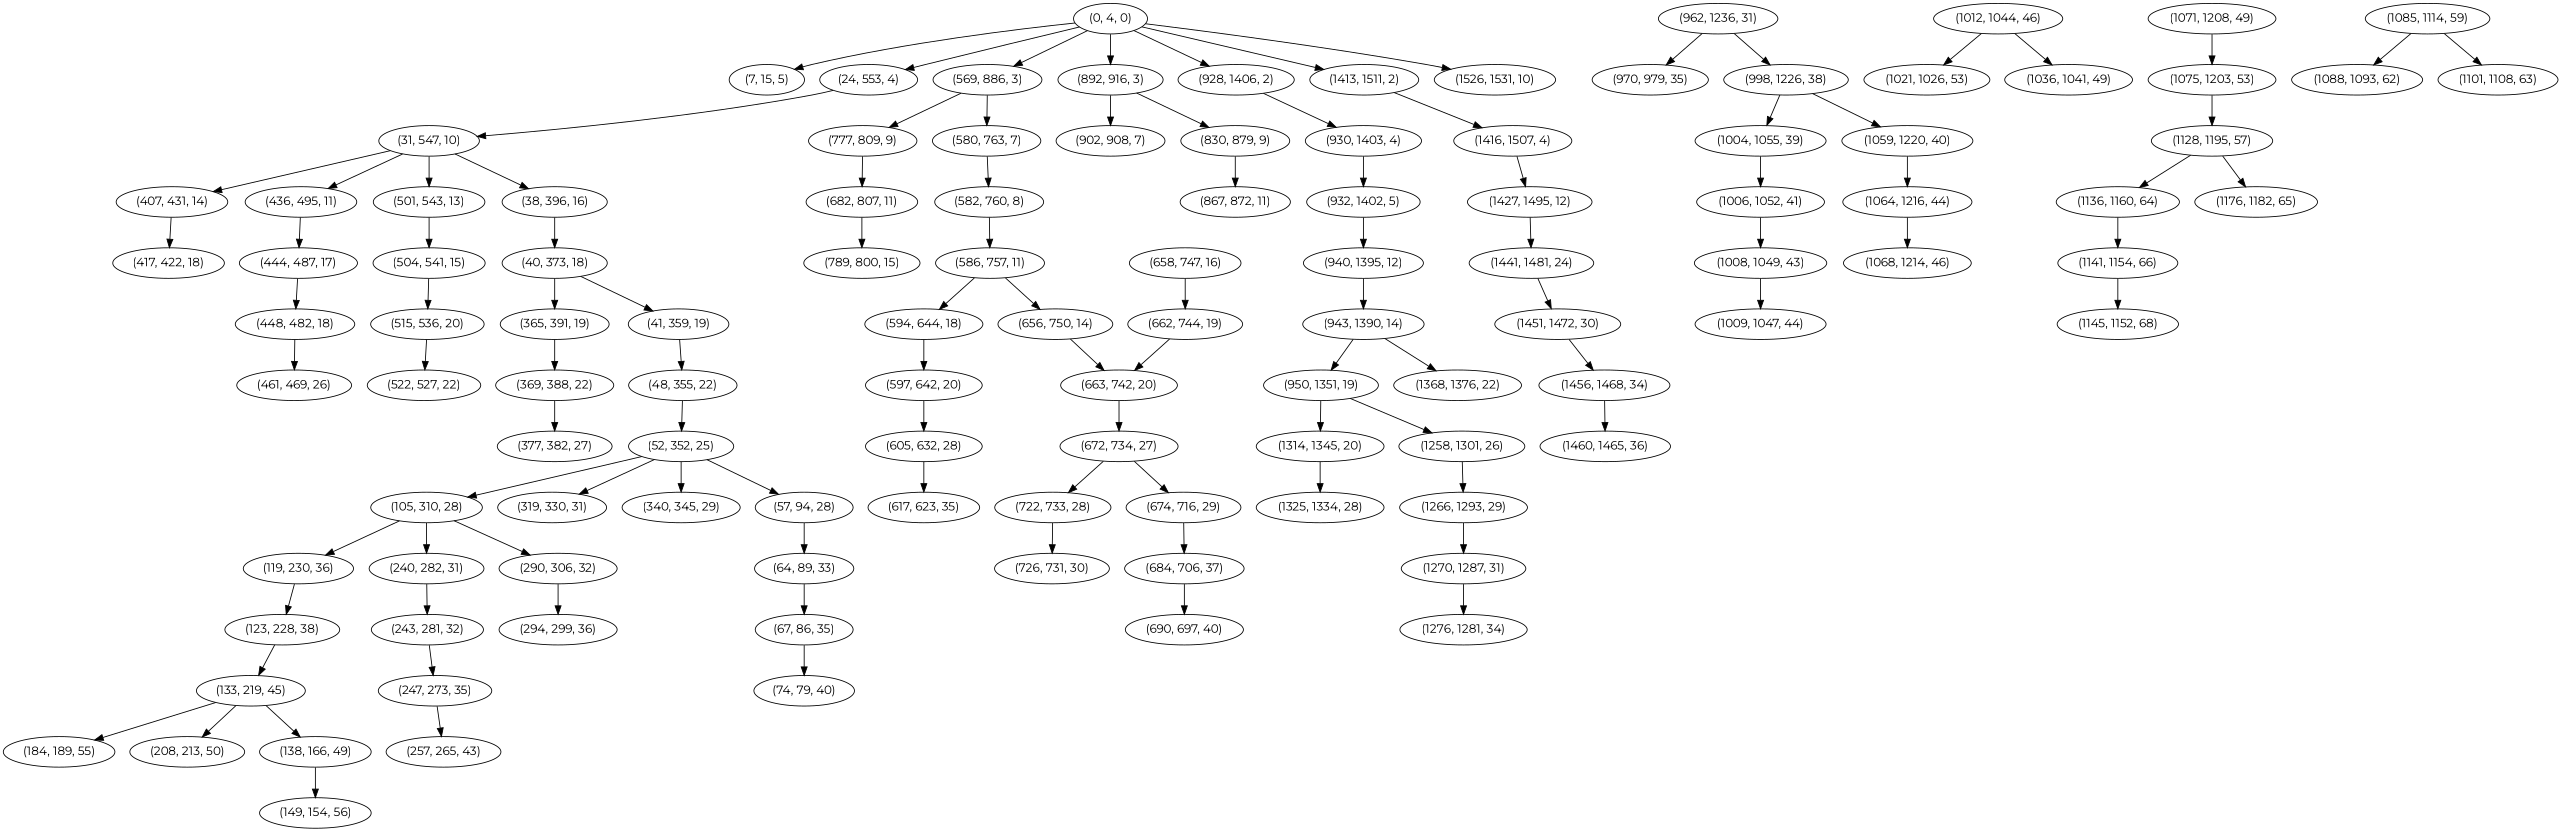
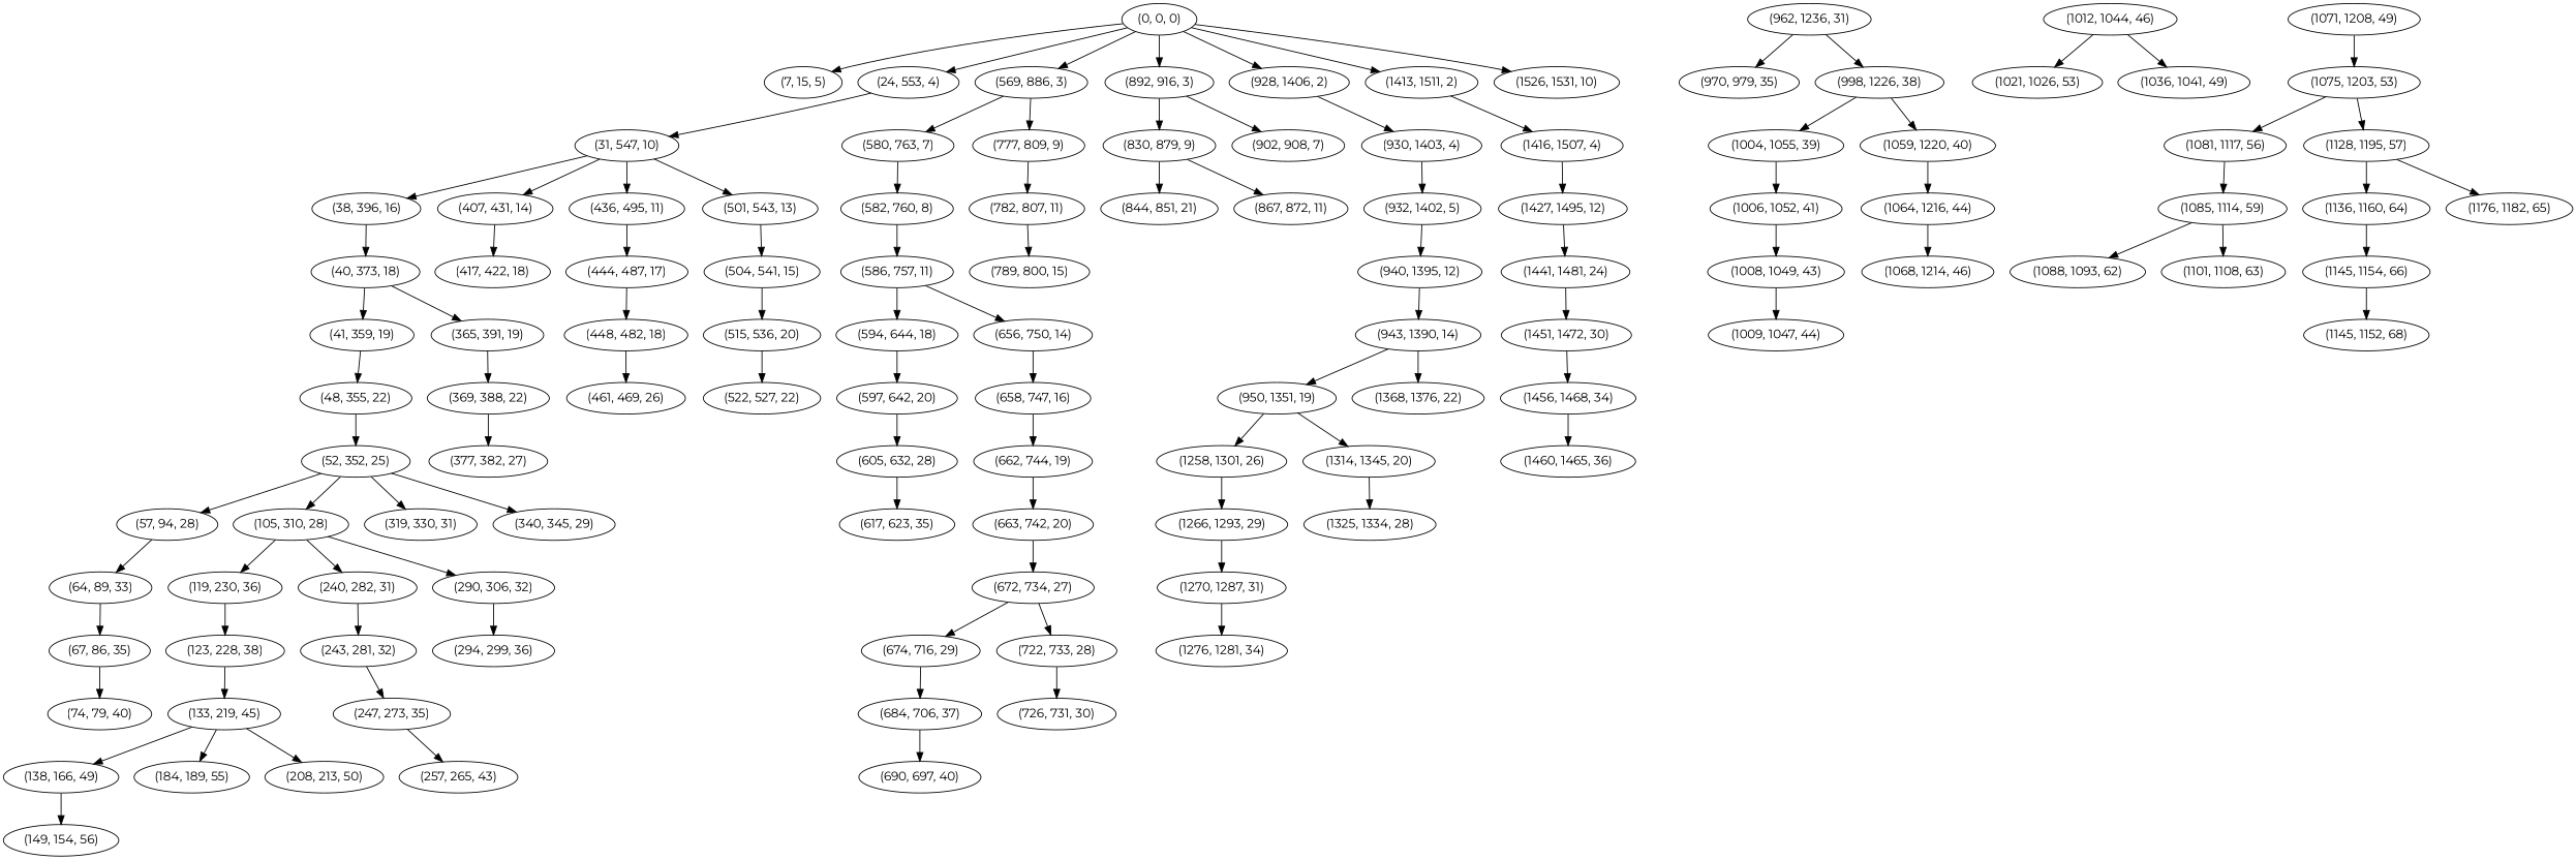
  digraph {
    fontname=Montserrat
    node [fontname=Montserrat]
    edge [fontname=Montserrat]
-   "(0, 0, 0)" [label="(0, 4, 0)"]
+   "(0, 0, 0)"
    "(7, 15, 5)"
    "(24, 553, 4)"
    "(569, 886, 3)"
    "(892, 916, 3)"
    "(928, 1406, 2)"
    "(1413, 1511, 2)"
    "(1526, 1531, 10)"
    "(31, 547, 10)"
    "(580, 763, 7)"
    "(777, 809, 9)"
    "(830, 879, 9)"
    "(902, 908, 7)"
    "(930, 1403, 4)"
    "(1416, 1507, 4)"
    "(38, 396, 16)"
    "(407, 431, 14)"
    "(436, 495, 11)"
    "(501, 543, 13)"
    n20 [label="(40, 373, 18)"]
    "(417, 422, 18)"
    "(444, 487, 17)"
    "(504, 541, 15)"
    "(41, 359, 19)"
    "(365, 391, 19)"
    "(48, 355, 22)"
    "(369, 388, 22)"
    "(52, 352, 25)"
    "(57, 94, 28)"
    "(105, 310, 28)"
    "(319, 330, 31)"
    "(340, 345, 29)"
    "(64, 89, 33)"
    "(119, 230, 36)"
    "(240, 282, 31)"
    "(290, 306, 32)"
    "(67, 86, 35)"
    "(74, 79, 40)"
    "(123, 228, 38)"
    "(243, 281, 32)"
    "(294, 299, 36)"
    "(133, 219, 45)"
    "(138, 166, 49)"
    "(184, 189, 55)"
    "(208, 213, 50)"
    "(149, 154, 56)"
    "(247, 273, 35)"
    "(257, 265, 43)"
    "(377, 382, 27)"
    "(448, 482, 18)"
    "(461, 469, 26)"
    "(515, 536, 20)"
    "(522, 527, 22)"
    "(582, 760, 8)"
-   "(782, 807, 11)" [label="(682, 807, 11)"]
+   "(782, 807, 11)"
+   "(844, 851, 21)"
    "(867, 872, 11)"
    "(586, 757, 11)"
    "(594, 644, 18)"
    "(656, 750, 14)"
    "(597, 642, 20)"
    "(658, 747, 16)"
    "(605, 632, 28)"
    "(617, 623, 35)"
    "(662, 744, 19)"
    "(663, 742, 20)"
    "(672, 734, 27)"
    "(674, 716, 29)"
    "(722, 733, 28)"
    "(684, 706, 37)"
    "(726, 731, 30)"
    "(690, 697, 40)"
    "(789, 800, 15)"
    "(932, 1402, 5)"
    "(940, 1395, 12)"
    "(943, 1390, 14)"
    "(950, 1351, 19)"
    "(1368, 1376, 22)"
    "(1258, 1301, 26)"
    "(1314, 1345, 20)"
    "(1266, 1293, 29)"
    "(1325, 1334, 28)"
    "(962, 1236, 31)"
    "(970, 979, 35)"
    "(998, 1226, 38)"
    "(1004, 1055, 39)"
    "(1059, 1220, 40)"
    "(1006, 1052, 41)"
    "(1064, 1216, 44)"
    "(1008, 1049, 43)"
    "(1009, 1047, 44)"
    "(1012, 1044, 46)"
    "(1021, 1026, 53)"
    "(1036, 1041, 49)"
    "(1068, 1214, 46)"
    "(1071, 1208, 49)"
    "(1075, 1203, 53)"
+   "(1081, 1117, 56)"
    "(1128, 1195, 57)"
    "(1085, 1114, 59)"
    "(1136, 1160, 64)"
    "(1176, 1182, 65)"
    "(1088, 1093, 62)"
    "(1101, 1108, 63)"
-   "(1141, 1154, 66)"
+   "(1141, 1154, 66)" [label="(1145, 1154, 66)"]
    "(1145, 1152, 68)"
    "(1270, 1287, 31)"
    "(1276, 1281, 34)"
    "(1427, 1495, 12)"
    "(1441, 1481, 24)"
    "(1451, 1472, 30)"
    "(1456, 1468, 34)"
    "(1460, 1465, 36)"
    "(0, 0, 0)" -> "(7, 15, 5)"
    "(0, 0, 0)" -> "(24, 553, 4)"
    "(0, 0, 0)" -> "(569, 886, 3)"
    "(0, 0, 0)" -> "(892, 916, 3)"
    "(0, 0, 0)" -> "(928, 1406, 2)"
    "(0, 0, 0)" -> "(1413, 1511, 2)"
    "(0, 0, 0)" -> "(1526, 1531, 10)"
    "(24, 553, 4)" -> "(31, 547, 10)"
    "(569, 886, 3)" -> "(580, 763, 7)"
    "(569, 886, 3)" -> "(777, 809, 9)"
    "(892, 916, 3)" -> "(830, 879, 9)"
    "(892, 916, 3)" -> "(902, 908, 7)"
    "(928, 1406, 2)" -> "(930, 1403, 4)"
    "(1413, 1511, 2)" -> "(1416, 1507, 4)"
    "(31, 547, 10)" -> "(38, 396, 16)"
    "(31, 547, 10)" -> "(407, 431, 14)"
    "(31, 547, 10)" -> "(436, 495, 11)"
    "(31, 547, 10)" -> "(501, 543, 13)"
    "(580, 763, 7)" -> "(582, 760, 8)"
    "(777, 809, 9)" -> "(782, 807, 11)"
+   "(830, 879, 9)" -> "(844, 851, 21)"
    "(830, 879, 9)" -> "(867, 872, 11)"
    "(930, 1403, 4)" -> "(932, 1402, 5)"
    "(1416, 1507, 4)" -> "(1427, 1495, 12)"
    "(38, 396, 16)" -> n20
    "(407, 431, 14)" -> "(417, 422, 18)"
    "(436, 495, 11)" -> "(444, 487, 17)"
    "(501, 543, 13)" -> "(504, 541, 15)"
    n20 -> "(41, 359, 19)"
    n20 -> "(365, 391, 19)"
    "(444, 487, 17)" -> "(448, 482, 18)"
    "(504, 541, 15)" -> "(515, 536, 20)"
    "(41, 359, 19)" -> "(48, 355, 22)"
    "(365, 391, 19)" -> "(369, 388, 22)"
    "(48, 355, 22)" -> "(52, 352, 25)"
    "(369, 388, 22)" -> "(377, 382, 27)"
    "(52, 352, 25)" -> "(57, 94, 28)"
    "(52, 352, 25)" -> "(105, 310, 28)"
    "(52, 352, 25)" -> "(319, 330, 31)"
    "(52, 352, 25)" -> "(340, 345, 29)"
    "(57, 94, 28)" -> "(64, 89, 33)"
    "(105, 310, 28)" -> "(119, 230, 36)"
    "(105, 310, 28)" -> "(240, 282, 31)"
    "(105, 310, 28)" -> "(290, 306, 32)"
    "(64, 89, 33)" -> "(67, 86, 35)"
    "(119, 230, 36)" -> "(123, 228, 38)"
    "(240, 282, 31)" -> "(243, 281, 32)"
    "(290, 306, 32)" -> "(294, 299, 36)"
    "(67, 86, 35)" -> "(74, 79, 40)"
    "(123, 228, 38)" -> "(133, 219, 45)"
    "(243, 281, 32)" -> "(247, 273, 35)"
    "(133, 219, 45)" -> "(138, 166, 49)"
    "(133, 219, 45)" -> "(184, 189, 55)"
    "(133, 219, 45)" -> "(208, 213, 50)"
    "(138, 166, 49)" -> "(149, 154, 56)"
    "(247, 273, 35)" -> "(257, 265, 43)"
    "(448, 482, 18)" -> "(461, 469, 26)"
    "(515, 536, 20)" -> "(522, 527, 22)"
    "(582, 760, 8)" -> "(586, 757, 11)"
    "(782, 807, 11)" -> "(789, 800, 15)"
    "(586, 757, 11)" -> "(594, 644, 18)"
    "(586, 757, 11)" -> "(656, 750, 14)"
    "(594, 644, 18)" -> "(597, 642, 20)"
-   "(656, 750, 14)" -> "(663, 742, 20)"
+   "(656, 750, 14)" -> "(658, 747, 16)"
    "(597, 642, 20)" -> "(605, 632, 28)"
    "(658, 747, 16)" -> "(662, 744, 19)"
    "(605, 632, 28)" -> "(617, 623, 35)"
    "(662, 744, 19)" -> "(663, 742, 20)"
    "(663, 742, 20)" -> "(672, 734, 27)"
    "(672, 734, 27)" -> "(674, 716, 29)"
    "(672, 734, 27)" -> "(722, 733, 28)"
    "(674, 716, 29)" -> "(684, 706, 37)"
    "(722, 733, 28)" -> "(726, 731, 30)"
    "(684, 706, 37)" -> "(690, 697, 40)"
    "(932, 1402, 5)" -> "(940, 1395, 12)"
    "(940, 1395, 12)" -> "(943, 1390, 14)"
    "(943, 1390, 14)" -> "(950, 1351, 19)"
    "(943, 1390, 14)" -> "(1368, 1376, 22)"
    "(950, 1351, 19)" -> "(1258, 1301, 26)"
    "(950, 1351, 19)" -> "(1314, 1345, 20)"
    "(1258, 1301, 26)" -> "(1266, 1293, 29)"
    "(1314, 1345, 20)" -> "(1325, 1334, 28)"
    "(1266, 1293, 29)" -> "(1270, 1287, 31)"
    "(962, 1236, 31)" -> "(970, 979, 35)"
    "(962, 1236, 31)" -> "(998, 1226, 38)"
    "(998, 1226, 38)" -> "(1004, 1055, 39)"
    "(998, 1226, 38)" -> "(1059, 1220, 40)"
    "(1004, 1055, 39)" -> "(1006, 1052, 41)"
    "(1059, 1220, 40)" -> "(1064, 1216, 44)"
    "(1006, 1052, 41)" -> "(1008, 1049, 43)"
    "(1064, 1216, 44)" -> "(1068, 1214, 46)"
    "(1008, 1049, 43)" -> "(1009, 1047, 44)"
    "(1012, 1044, 46)" -> "(1021, 1026, 53)"
    "(1012, 1044, 46)" -> "(1036, 1041, 49)"
    "(1071, 1208, 49)" -> "(1075, 1203, 53)"
+   "(1075, 1203, 53)" -> "(1081, 1117, 56)"
    "(1075, 1203, 53)" -> "(1128, 1195, 57)"
+   "(1081, 1117, 56)" -> "(1085, 1114, 59)"
    "(1128, 1195, 57)" -> "(1136, 1160, 64)"
    "(1128, 1195, 57)" -> "(1176, 1182, 65)"
    "(1085, 1114, 59)" -> "(1088, 1093, 62)"
    "(1085, 1114, 59)" -> "(1101, 1108, 63)"
    "(1136, 1160, 64)" -> "(1141, 1154, 66)"
    "(1141, 1154, 66)" -> "(1145, 1152, 68)"
    "(1270, 1287, 31)" -> "(1276, 1281, 34)"
    "(1427, 1495, 12)" -> "(1441, 1481, 24)"
    "(1441, 1481, 24)" -> "(1451, 1472, 30)"
    "(1451, 1472, 30)" -> "(1456, 1468, 34)"
    "(1456, 1468, 34)" -> "(1460, 1465, 36)"
  }
